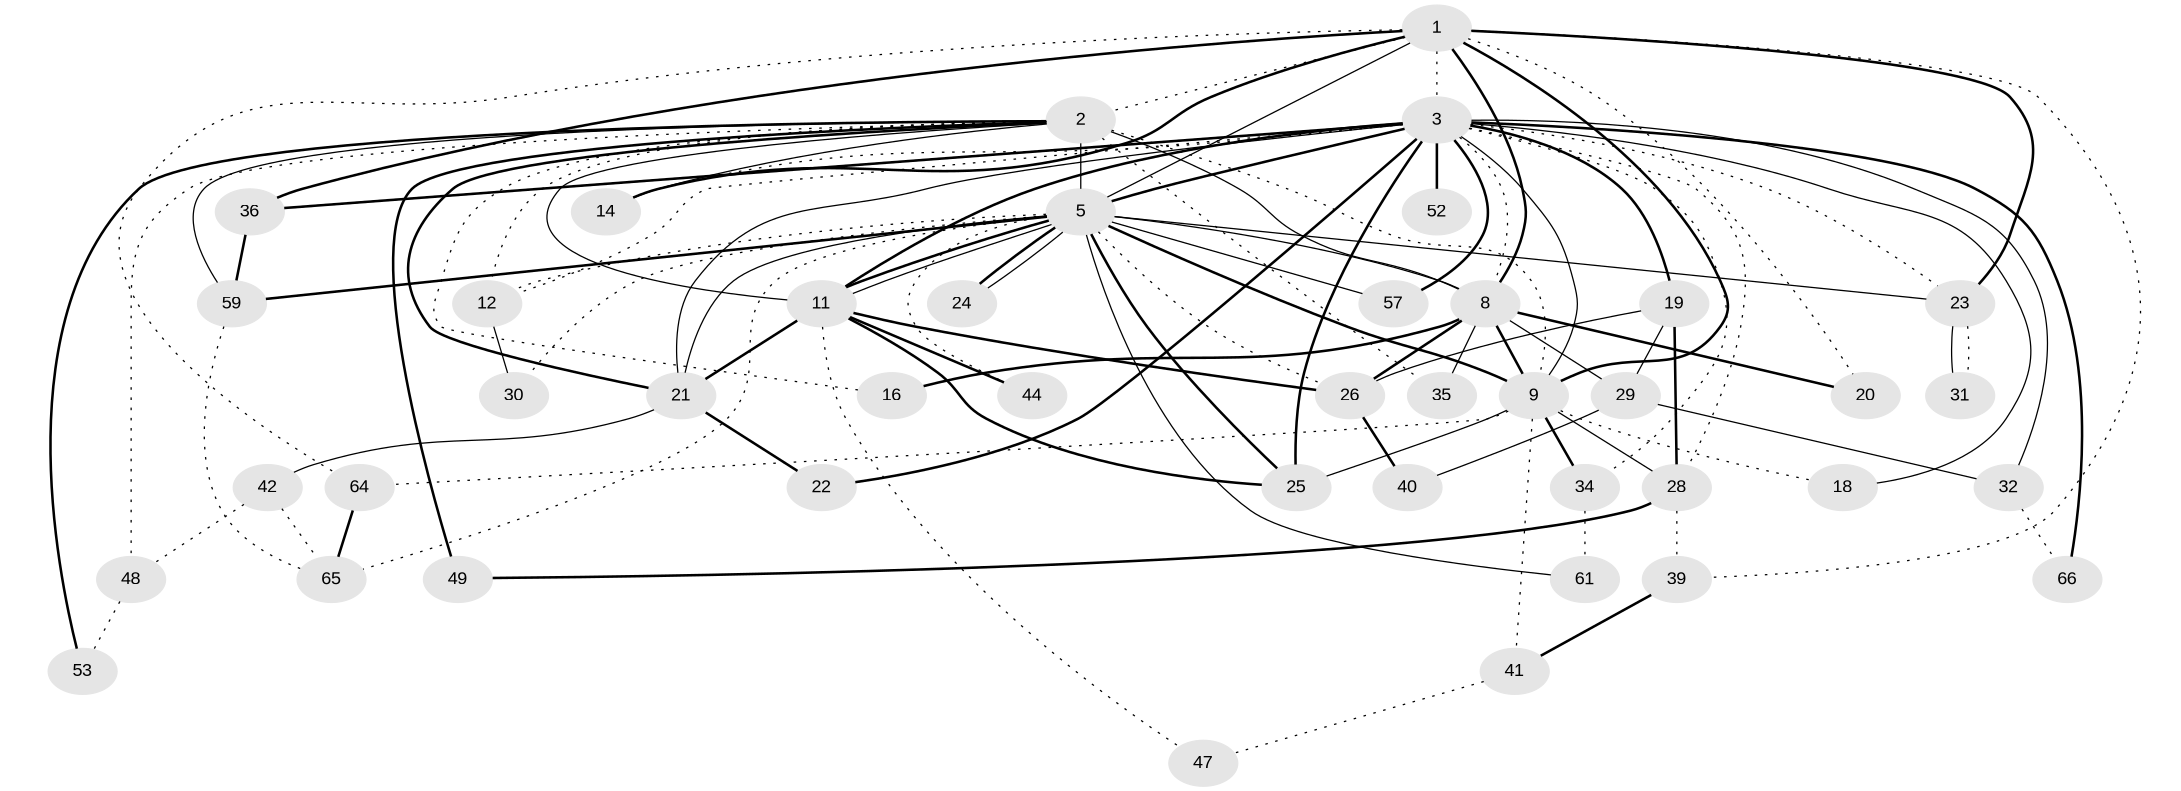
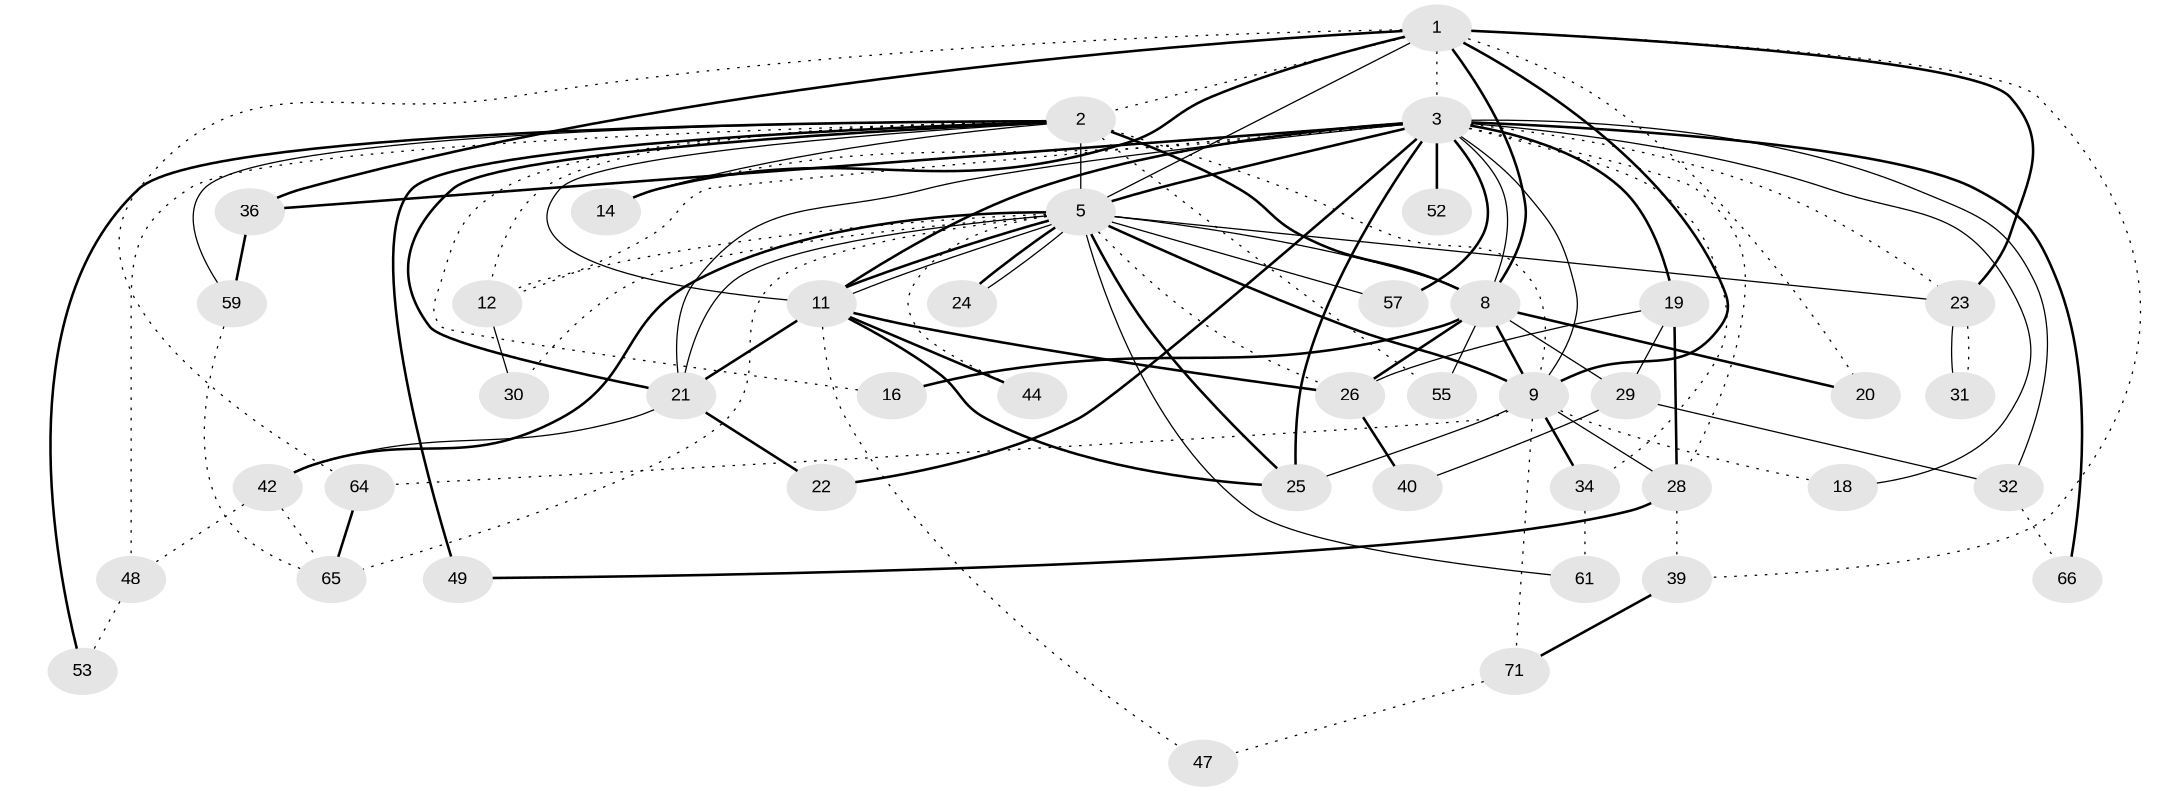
  graph {
    fontname="Liberation Sans"
    node [color=gray90 fontname="Liberation Sans" style=filled]
    edge [fontname="Liberation Sans" style=bold]
    1 [super="+13+27"]
    2 [super="+6+37+69+17"]
    3 [super="+4+35+10"]
    5 [super="+15"]
    8
    9
    14
    20
    23
    36
    39
    64
    11 [super="+63+43+68+50"]
    12 [super="+45"]
    16 [super="+60"]
    21 [super="+73+38+58"]
    48
    49
    53
-   55 [label=35]
+   55
    59
    18
    19
    22 [super="+51"]
    25 [super="+33"]
    28
    32
    34
    52
    57 [super="+62"]
    66
    24
    26 [super="+46"]
    30
    42
    44
    61
    65 [super="+67+70"]
    29
-   41
+   41 [label=71]
    31
    47
    40
    1 -- 2 [style=dotted weight=3]
    1 -- 3 [style=dotted weight=5]
    1 -- 5 [style=solid weight=2]
    1 -- 8
    1 -- 9
    1 -- 14
    1 -- 20 [style=dotted]
    1 -- 23
    1 -- 36
    1 -- 39 [style=dotted]
    1 -- 64 [style=dotted]
    2 -- 5 [style=solid weight=2]
-   2 -- 8 [style=solid weight=3]
+   2 -- 8 [weight=3]
    2 -- 9 [style=dotted weight=2]
    2 -- 14 [style=solid]
    2 -- 11 [style=solid]
    2 -- 12 [style=dotted]
    2 -- 16 [style=dotted]
    2 -- 21
    2 -- 48 [style=dotted]
    2 -- 49
    2 -- 53
    2 -- 55 [style=dotted]
    2 -- 59 [style=solid]
    3 -- 5 [weight=4]
-   3 -- 8 [style=dotted weight=4]
+   3 -- 8 [style=solid weight=4]
    3 -- 9 [style=solid weight=4]
    3 -- 14 [style=dotted]
    3 -- 23 [style=dotted]
    3 -- 36
    3 -- 11 [weight=2]
    3 -- 12 [style=dotted]
    3 -- 21 [style=solid weight=2]
    3 -- 18 [style=solid]
    3 -- 19 [weight=2]
    3 -- 22 [weight=2]
    3 -- 25
    3 -- 28 [style=dotted]
    3 -- 32 [style=solid]
    3 -- 34 [style=dotted]
    3 -- 52 [weight=2]
    3 -- 57 [weight=2]
    3 -- 66
    5 -- 8 [style=solid]
    5 -- 9 [weight=2]
    5 -- 23 [style=solid]
    5 -- 11
    5 -- 11 [style=solid]
    5 -- 12 [style=dotted]
    5 -- 21 [style=solid]
    5 -- 25
    5 -- 57 [style=solid]
    5 -- 24
    5 -- 24 [style=solid]
    5 -- 26 [style=dotted]
    5 -- 30 [style=dotted]
-   5 -- 59
+   5 -- 42
    5 -- 44 [style=dotted]
    5 -- 61 [style=solid]
    5 -- 65 [style=dotted]
    8 -- 9
    8 -- 20
    8 -- 16 [weight=2]
    8 -- 55 [style=solid]
    8 -- 26
    8 -- 29 [style=solid]
    9 -- 64 [style=dotted]
    9 -- 18 [style=dotted]
    9 -- 25 [style=solid]
    9 -- 28 [style=solid]
    9 -- 34
    9 -- 41 [style=dotted]
    23 -- 31 [style=solid]
    23 -- 31 [style=dotted]
    36 -- 59
    39 -- 41
    64 -- 65
    11 -- 21
    11 -- 25
    11 -- 26
    11 -- 44
    11 -- 47 [style=dotted]
    12 -- 30 [style=solid]
    21 -- 22
    21 -- 42 [style=solid]
    48 -- 53 [style=dotted]
    59 -- 65 [style=dotted]
    19 -- 28
    19 -- 26 [style=solid]
    19 -- 29 [style=solid]
    28 -- 39 [style=dotted]
    28 -- 49
    32 -- 66 [style=dotted]
    34 -- 61 [style=dotted]
    26 -- 40
    42 -- 48 [style=dotted]
    42 -- 65 [style=dotted]
    29 -- 32 [style=solid]
    29 -- 40 [style=solid]
    41 -- 47 [style=dotted]
  }
